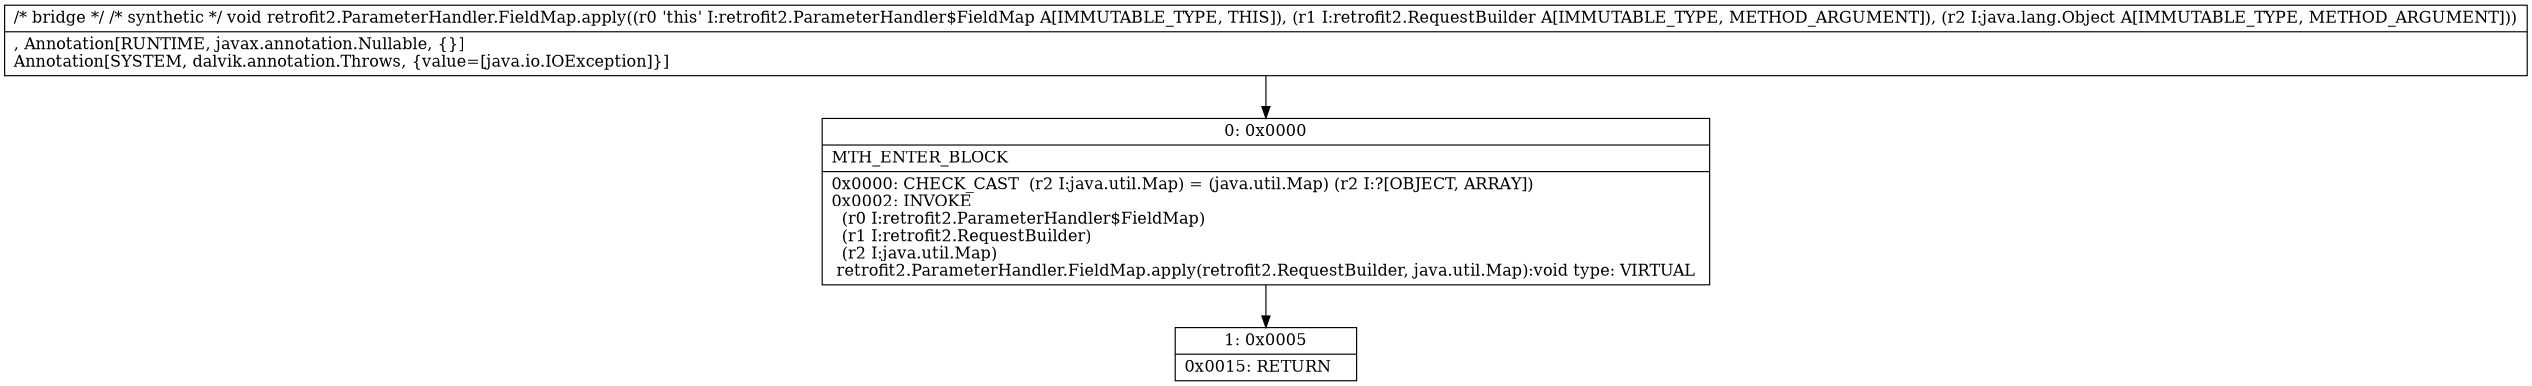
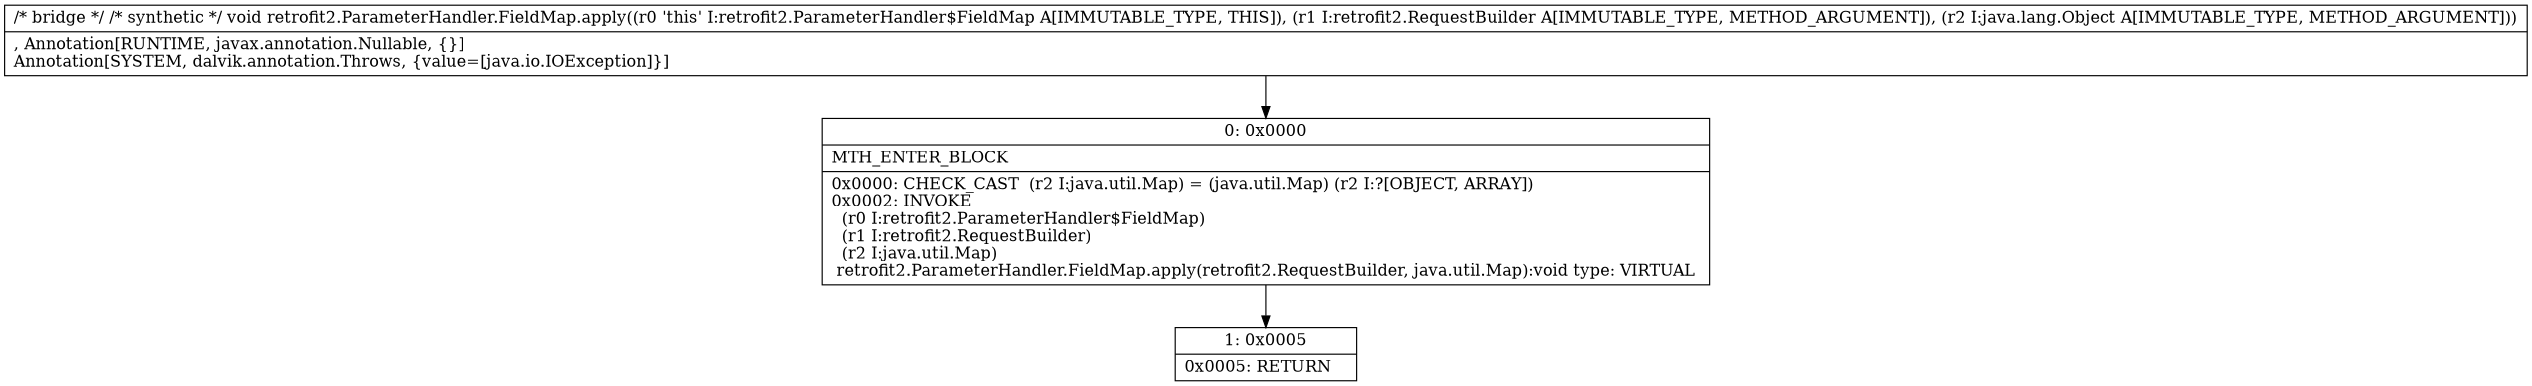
  digraph {
    node [shape=record]
    n1 [label="{0\:\ 0x0000|MTH_ENTER_BLOCK\l|0x0000: CHECK_CAST  (r2 I:java.util.Map) = (java.util.Map) (r2 I:?[OBJECT, ARRAY]) \l0x0002: INVOKE  \l  (r0 I:retrofit2.ParameterHandler$FieldMap)\l  (r1 I:retrofit2.RequestBuilder)\l  (r2 I:java.util.Map)\l retrofit2.ParameterHandler.FieldMap.apply(retrofit2.RequestBuilder, java.util.Map):void type: VIRTUAL \l}"]
-   n2 [label="{1\:\ 0x0005|0x0015: RETURN   \l}"]
+   n2 [label="{1\:\ 0x0005|0x0005: RETURN   \l}"]
    n3 [label="{\/* bridge *\/ \/* synthetic *\/ void retrofit2.ParameterHandler.FieldMap.apply((r0 'this' I:retrofit2.ParameterHandler$FieldMap A[IMMUTABLE_TYPE, THIS]), (r1 I:retrofit2.RequestBuilder A[IMMUTABLE_TYPE, METHOD_ARGUMENT]), (r2 I:java.lang.Object A[IMMUTABLE_TYPE, METHOD_ARGUMENT]))  | , Annotation[RUNTIME, javax.annotation.Nullable, \{\}]\lAnnotation[SYSTEM, dalvik.annotation.Throws, \{value=[java.io.IOException]\}]\l}"]
    n1 -> n2
    n3 -> n1
  }
